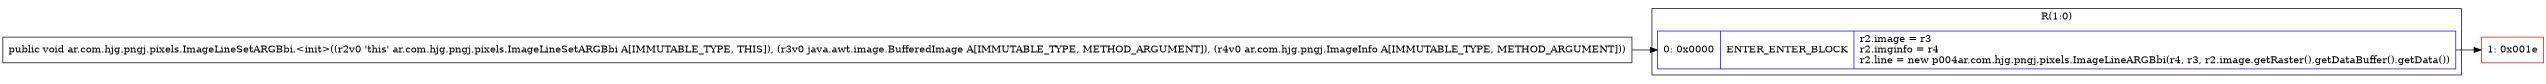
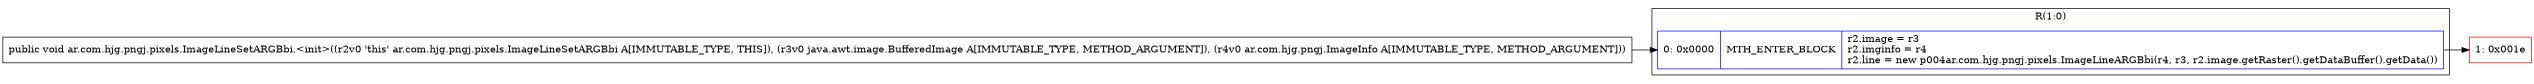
  digraph {
    rankdir=LR
    node [shape=record]
-   n1 [color=blue label="{0\:\ 0x0000|ENTER_ENTER_BLOCK\l|r2.image = r3\lr2.imginfo = r4\lr2.line = new p004ar.com.hjg.pngj.pixels.ImageLineARGBbi(r4, r3, r2.image.getRaster().getDataBuffer().getData())\l}"]
+   n1 [color=blue label="{0\:\ 0x0000|MTH_ENTER_BLOCK\l|r2.image = r3\lr2.imginfo = r4\lr2.line = new p004ar.com.hjg.pngj.pixels.ImageLineARGBbi(r4, r3, r2.image.getRaster().getDataBuffer().getData())\l}"]
    n2 [color=red label="{1\:\ 0x001e}"]
    n3 [label="{public void ar.com.hjg.pngj.pixels.ImageLineSetARGBbi.\<init\>((r2v0 'this' ar.com.hjg.pngj.pixels.ImageLineSetARGBbi A[IMMUTABLE_TYPE, THIS]), (r3v0 java.awt.image.BufferedImage A[IMMUTABLE_TYPE, METHOD_ARGUMENT]), (r4v0 ar.com.hjg.pngj.ImageInfo A[IMMUTABLE_TYPE, METHOD_ARGUMENT])) }"]
    subgraph cluster_1 {
      label="R(1:0)"
      n1
    }
    n1 -> n2
    n3 -> n1
  }
